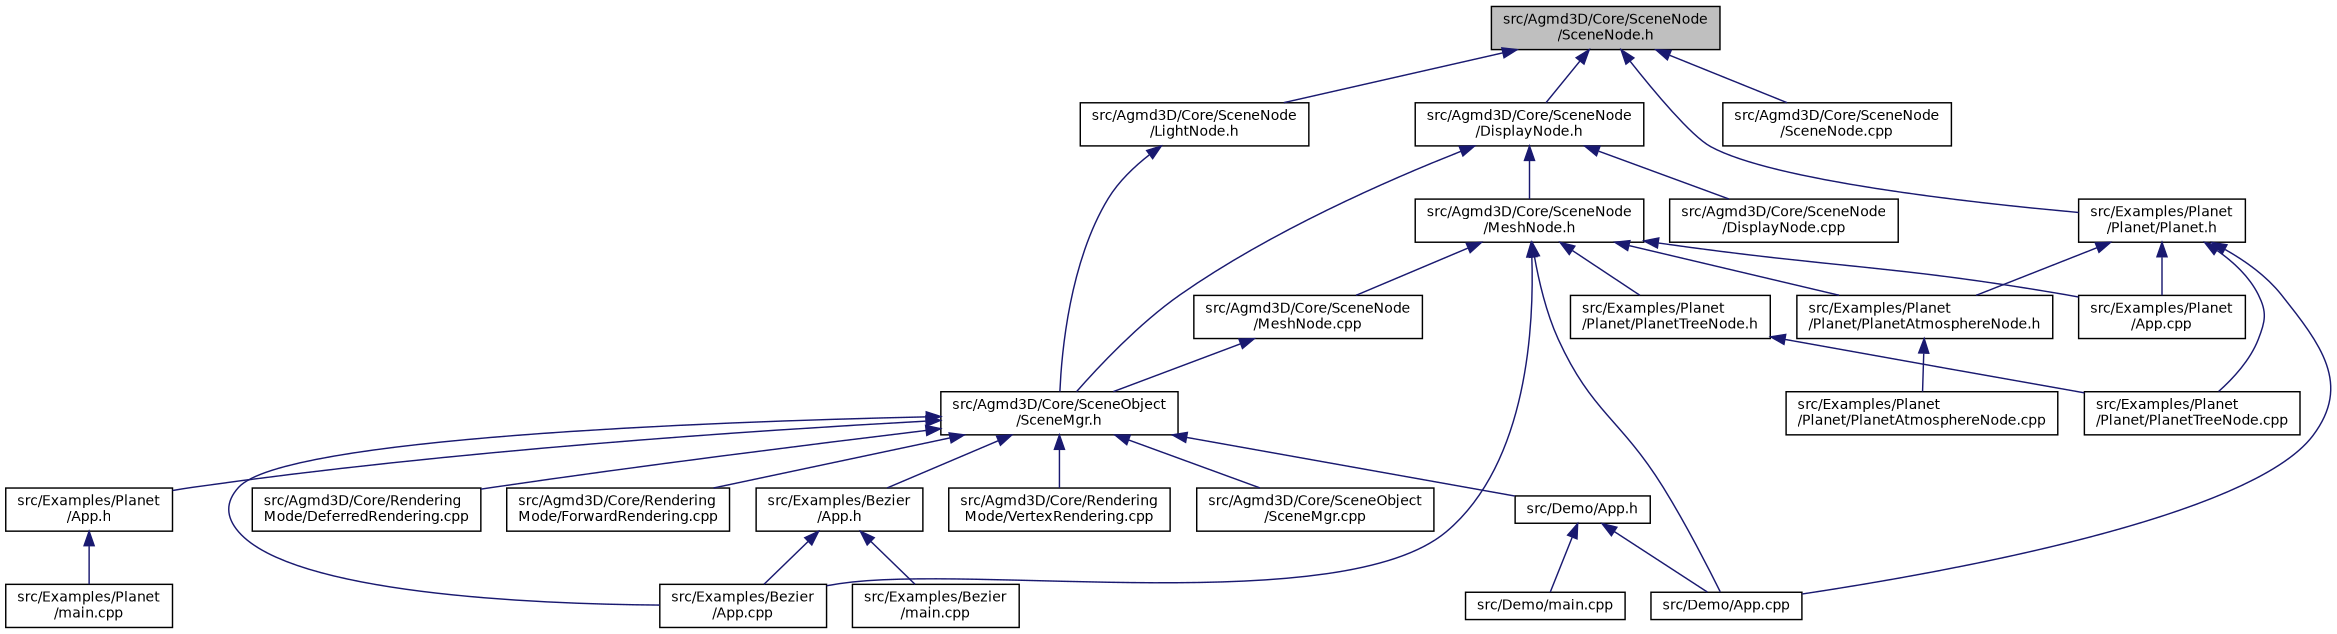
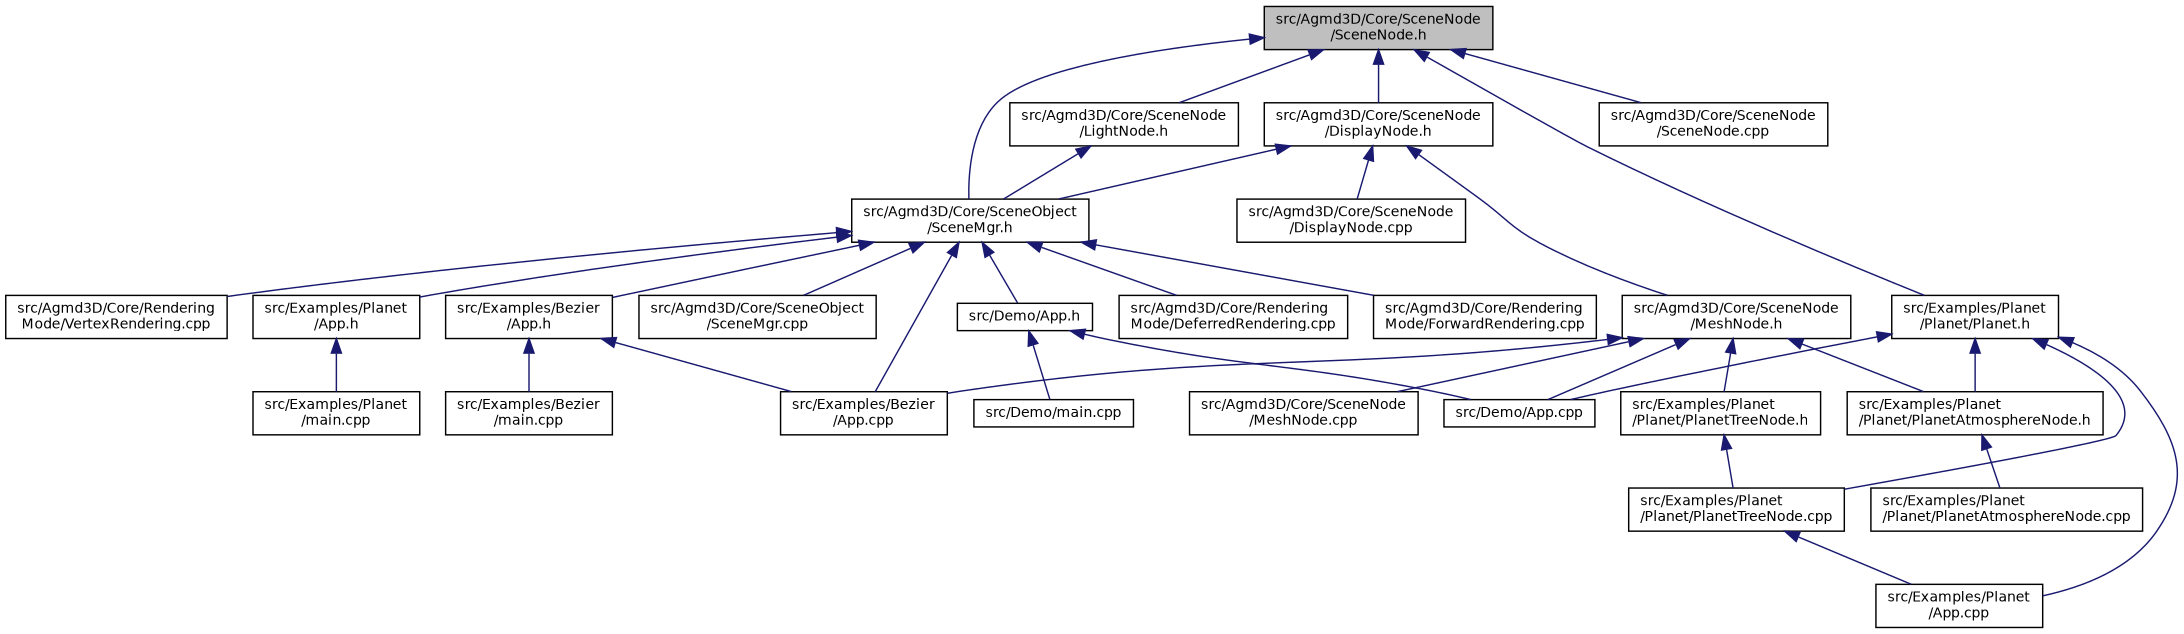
  digraph {
    node [color=black fillcolor=white fontname=Helvetica fontsize=10 shape=record style=filled]
    edge [color=midnightblue dir=back fontname=Helvetica fontsize=10 labelfontname=Helvetica labelfontsize=10 style=solid]
    n1 [fillcolor=grey75 fontcolor=black height=0.2 label="src/Agmd3D/Core/SceneNode\l/SceneNode.h" width=0.4]
    n2 [height=0.2 label="src/Agmd3D/Core/SceneNode\l/DisplayNode.h" width=0.4]
    n3 [height=0.2 label="src/Examples/Planet\l/Planet/Planet.h" width=0.4]
    n4 [height=0.2 label="src/Agmd3D/Core/SceneObject\l/SceneMgr.h" width=0.4]
    n5 [height=0.2 label="src/Agmd3D/Core/SceneNode\l/LightNode.h" width=0.4]
    n6 [height=0.2 label="src/Agmd3D/Core/SceneNode\l/SceneNode.cpp" width=0.4]
    n7 [height=0.2 label="src/Agmd3D/Core/SceneNode\l/DisplayNode.cpp" width=0.4]
    n8 [height=0.2 label="src/Agmd3D/Core/SceneNode\l/MeshNode.h" width=0.4]
    n9 [height=0.2 label="src/Demo/App.cpp" width=0.4]
    n10 [height=0.2 label="src/Examples/Planet\l/App.cpp" width=0.4]
    n11 [height=0.2 label="src/Examples/Planet\l/Planet/PlanetAtmosphereNode.h" width=0.4]
    n12 [height=0.2 label="src/Examples/Planet\l/Planet/PlanetTreeNode.cpp" width=0.4]
    n13 [height=0.2 label="src/Examples/Bezier\l/App.cpp" width=0.4]
    n14 [height=0.2 label="src/Agmd3D/Core/Rendering\lMode/DeferredRendering.cpp" width=0.4]
    n15 [height=0.2 label="src/Agmd3D/Core/Rendering\lMode/ForwardRendering.cpp" width=0.4]
    n16 [height=0.2 label="src/Agmd3D/Core/Rendering\lMode/VertexRendering.cpp" width=0.4]
    n17 [height=0.2 label="src/Agmd3D/Core/SceneObject\l/SceneMgr.cpp" width=0.4]
    n18 [height=0.2 label="src/Demo/App.h" width=0.4]
    n19 [height=0.2 label="src/Examples/Bezier\l/App.h" width=0.4]
    n20 [height=0.2 label="src/Examples/Planet\l/App.h" width=0.4]
    n21 [height=0.2 label="src/Agmd3D/Core/SceneNode\l/MeshNode.cpp" width=0.4]
    n22 [height=0.2 label="src/Examples/Planet\l/Planet/PlanetTreeNode.h" width=0.4]
    n23 [height=0.2 label="src/Examples/Planet\l/Planet/PlanetAtmosphereNode.cpp" width=0.4]
    n24 [height=0.2 label="src/Demo/main.cpp" width=0.4]
    n25 [height=0.2 label="src/Examples/Bezier\l/main.cpp" width=0.4]
    n26 [height=0.2 label="src/Examples/Planet\l/main.cpp" width=0.4]
    n1 -> n2
    n1 -> n3
-   n21 -> n4
+   n1 -> n4
    n1 -> n5
    n1 -> n6
    n2 -> n4
    n2 -> n7
    n2 -> n8
    n3 -> n9
    n3 -> n10
    n3 -> n11
    n3 -> n12
    n4 -> n13
    n4 -> n14
    n4 -> n15
    n4 -> n16
    n4 -> n17
    n4 -> n18
    n4 -> n19
    n4 -> n20
    n5 -> n4
    n8 -> n9
-   n8 -> n10
+   n12 -> n10
    n8 -> n11
    n8 -> n13
    n8 -> n21
    n8 -> n22
    n11 -> n23
    n18 -> n9
    n18 -> n24
    n19 -> n13
    n19 -> n25
    n20 -> n26
    n22 -> n12
  }
